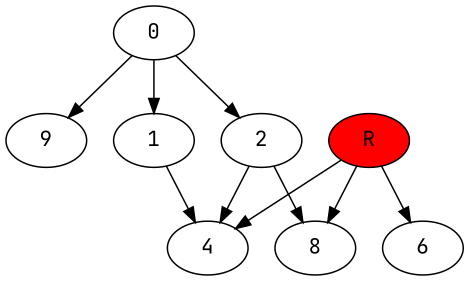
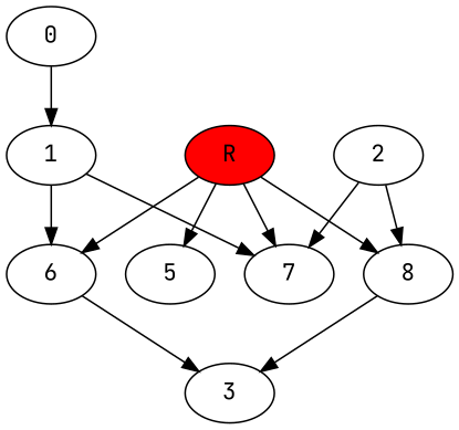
  digraph {
    fontname="JetBrains Mono"
    node [fontname="JetBrains Mono"]
    edge [fontname="JetBrains Mono"]
    1
-   4
+   4 [label=7]
    6
+   3
    8
    2
    n7 [label=0]
-   9
    R [fillcolor="#ff0000" style=filled]
+   5
    1 -> 4
+   1 -> 6
+   6 -> 3
+   8 -> 3
    2 -> 4
    2 -> 8
    n7 -> 1
-   n7 -> 2
-   n7 -> 9
    R -> 4
    R -> 6
    R -> 8
+   R -> 5
  }
